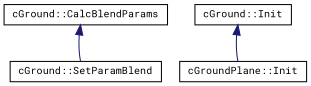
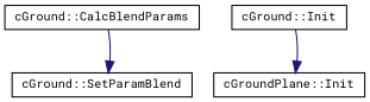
  digraph {
    fontname="Roboto Mono"
    rankdir=TB
    node [color=black fillcolor=white fontname="Roboto Mono" fontsize=10 shape=record style=filled]
    edge [color=midnightblue dir=back fontname="Roboto Mono" fontsize=10 labelfontname=Helvetica labelfontsize=10 style=solid]
    n1 [height=0.2 label="cGround::CalcBlendParams" width=0.4]
    n2 [height=0.2 label="cGround::SetParamBlend" width=0.4]
    n3 [height=0.2 label="cGround::Init" width=0.4]
    n4 [height=0.2 label="cGroundPlane::Init" width=0.4]
-   n1 -> n2
-   n3 -> n4
+   n2 -> n1
+   n4 -> n3
  }
